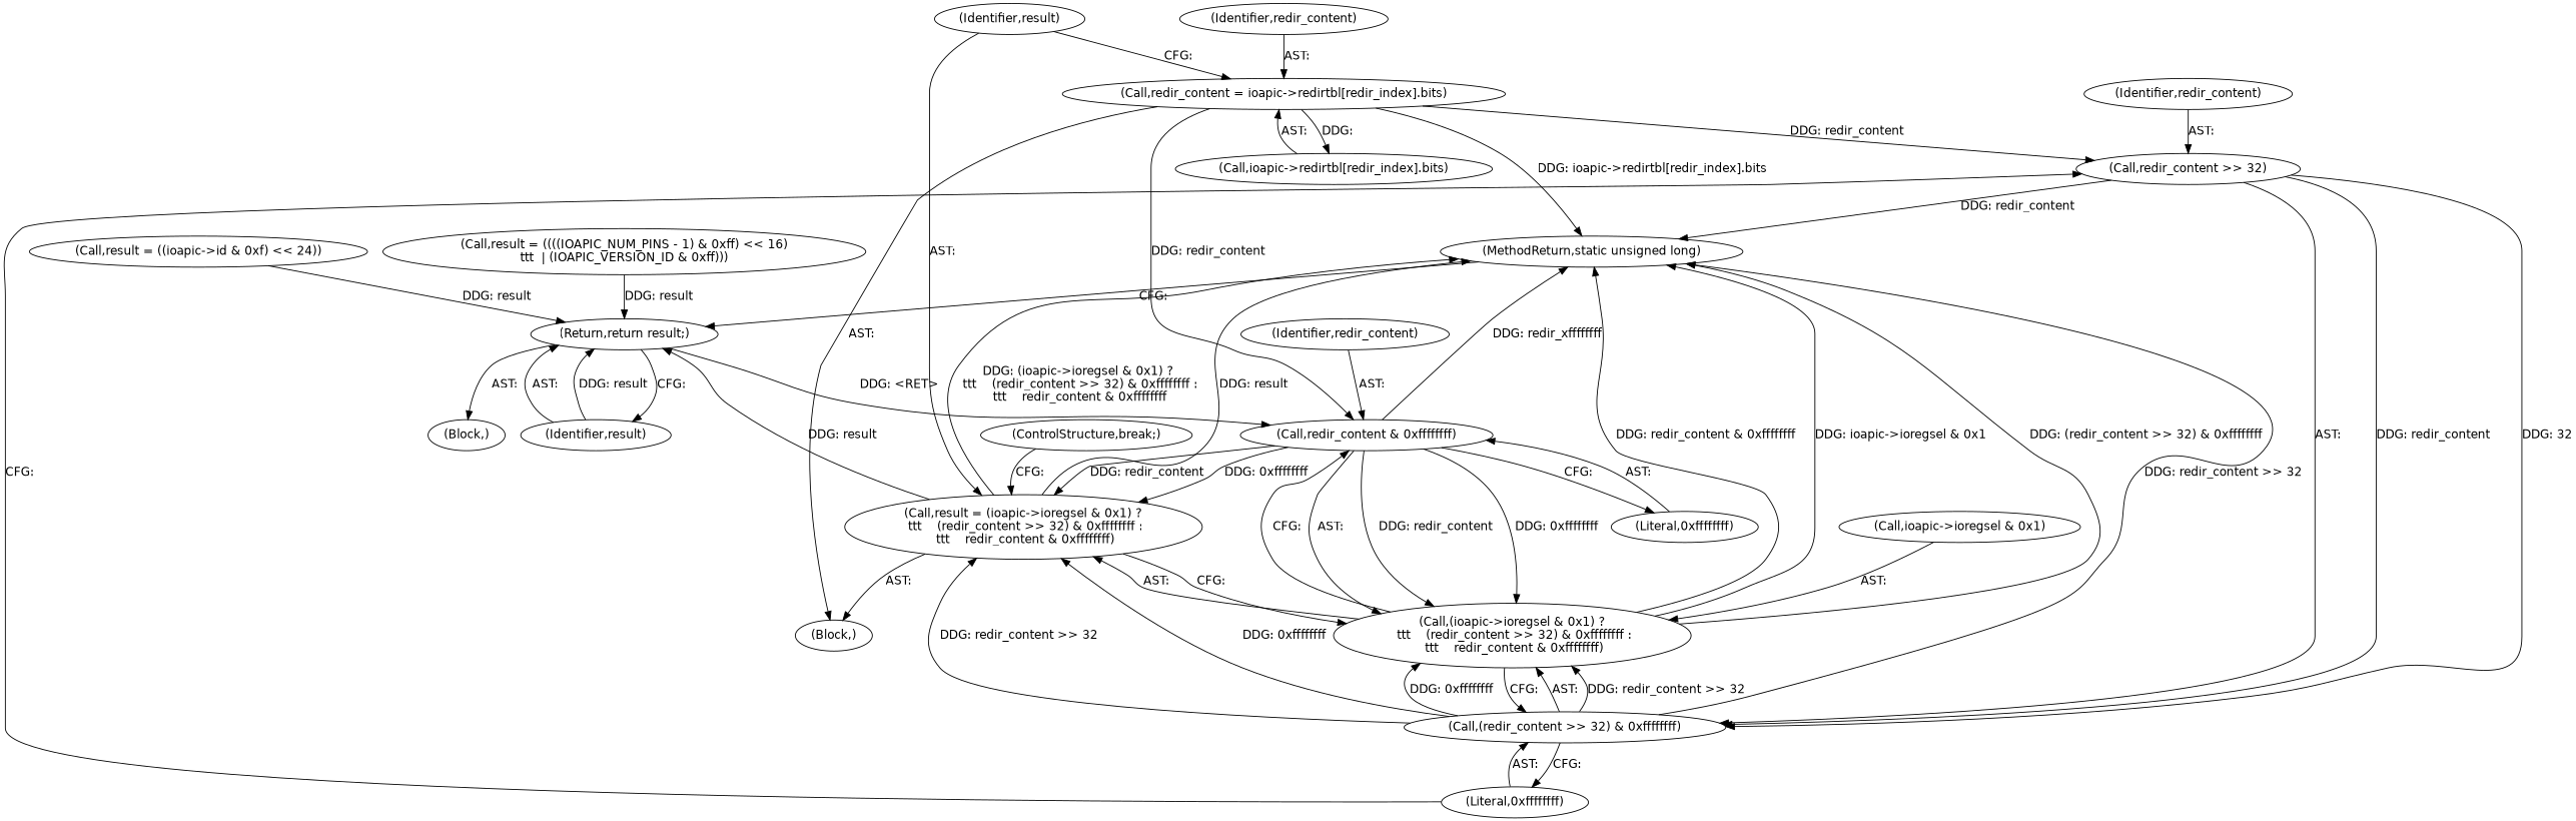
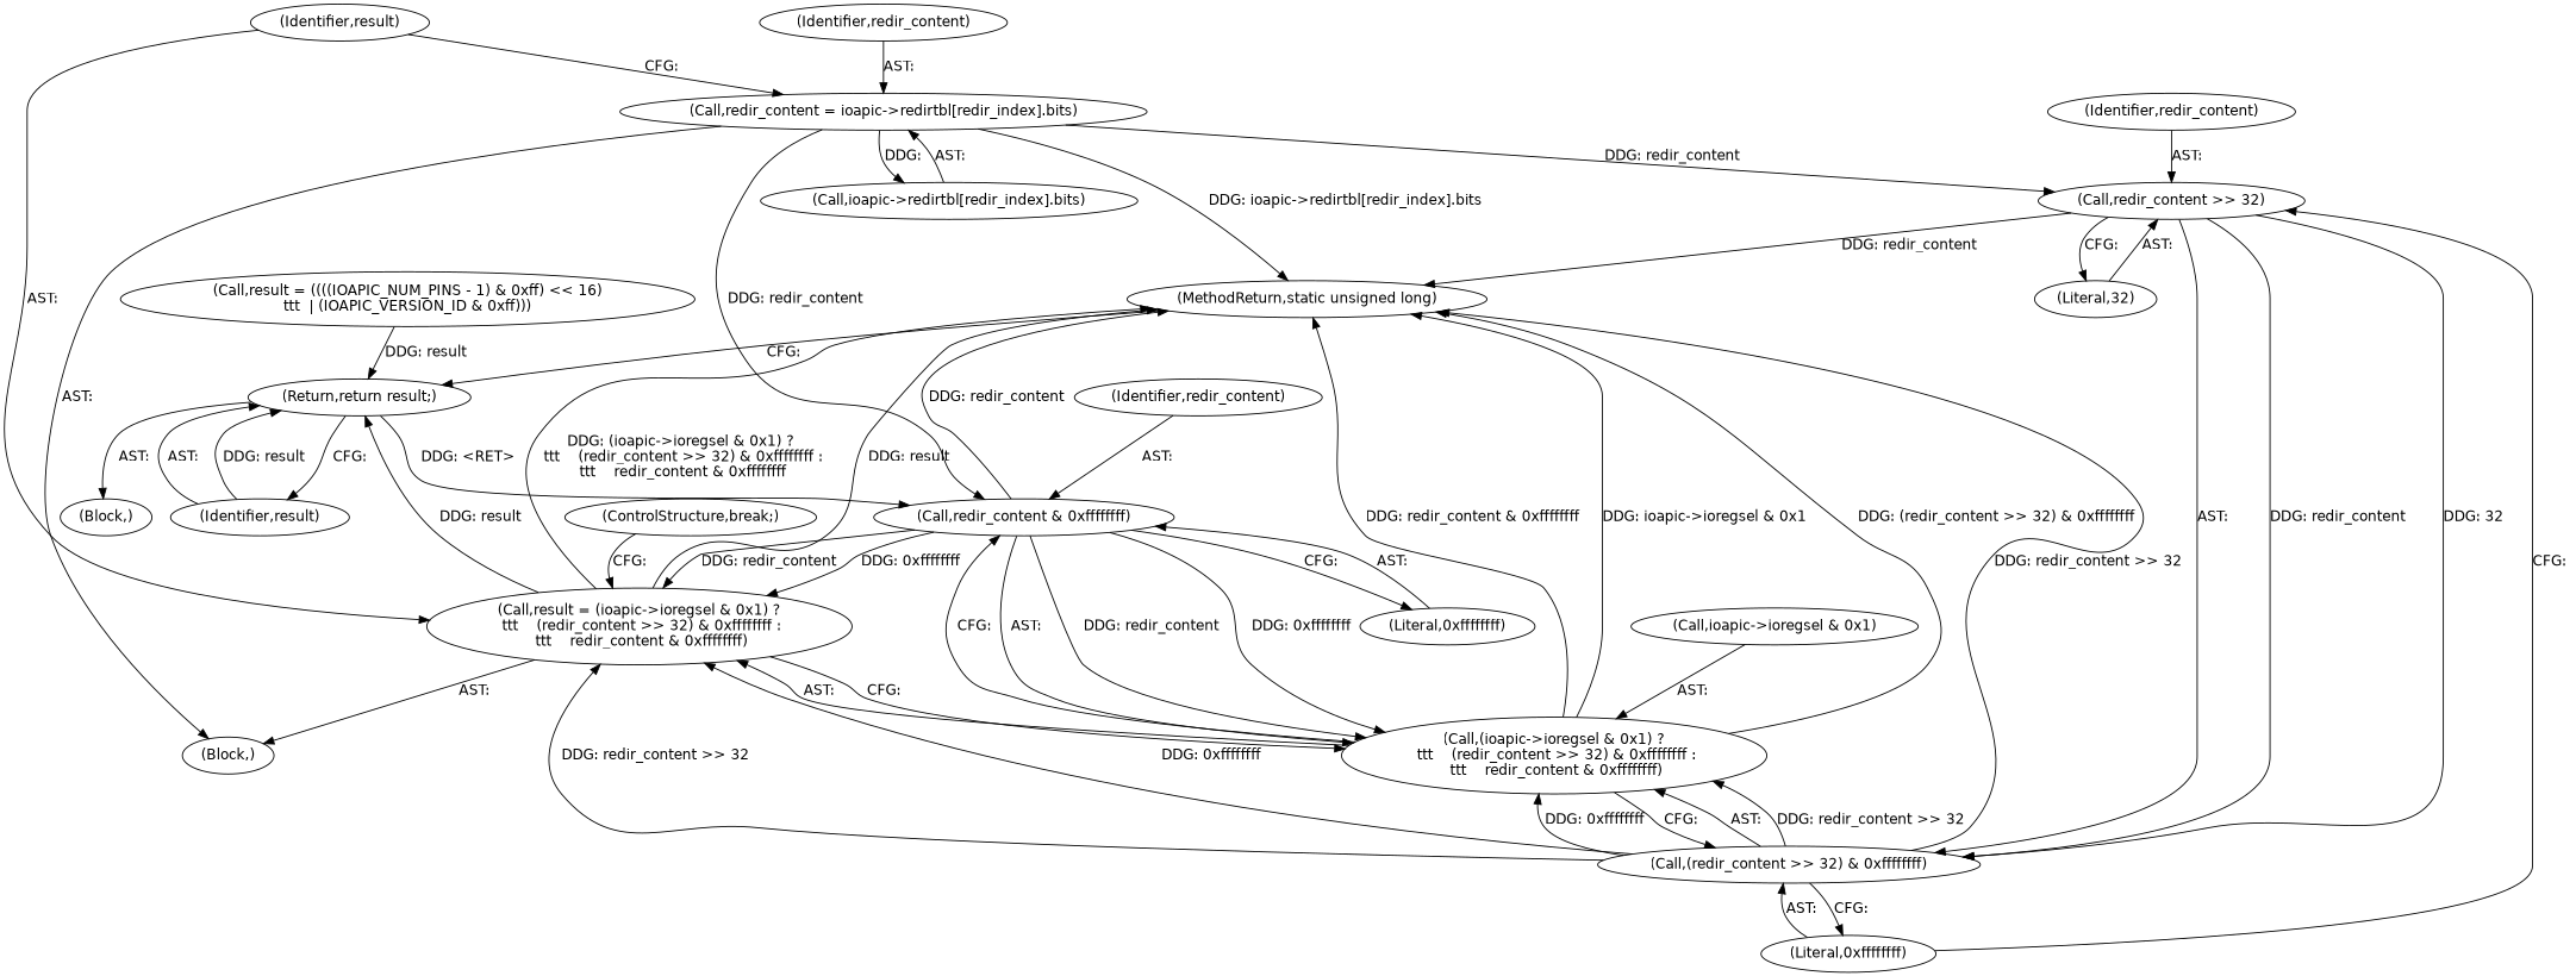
  digraph {
    fontname="DejaVu Sans"
    node [fontname="DejaVu Sans"]
    edge [fontname="DejaVu Sans"]
    n1 [label="(Call,redir_content = ioapic->redirtbl[redir_index].bits)"]
    n2 [label="(Call,redir_content >> 32)"]
    n3 [label="(Call,redir_content & 0xffffffff)"]
    n4 [label="(Block,)"]
    n5 [label="(MethodReturn,static unsigned long)"]
    n6 [label="(Call,ioapic->redirtbl[redir_index].bits)"]
    n7 [label="(Call,(redir_content >> 32) & 0xffffffff)"]
+   n8 [label="(Literal,32)"]
    n9 [label="(Call,result = (ioapic->ioregsel & 0x1) ?\n \t\t\t    (redir_content >> 32) & 0xffffffff :\n \t\t\t    redir_content & 0xffffffff)"]
    n10 [label="(Call,(ioapic->ioregsel & 0x1) ?\n \t\t\t    (redir_content >> 32) & 0xffffffff :\n \t\t\t    redir_content & 0xffffffff)"]
    n11 [label="(Literal,0xffffffff)"]
    n12 [label="(Return,return result;)"]
    n13 [label="(Literal,0xffffffff)"]
    n14 [label="(Identifier,result)"]
    n15 [label="(Block,)"]
    n16 [label="(Identifier,redir_content)"]
-   n17 [label="(Call,result = ((ioapic->id & 0xf) << 24))"]
    n18 [label="(Identifier,redir_content)"]
    n19 [label="(ControlStructure,break;)"]
    n20 [label="(Call,ioapic->ioregsel & 0x1)"]
    n21 [label="(Identifier,result)"]
    n22 [label="(Call,result = ((((IOAPIC_NUM_PINS - 1) & 0xff) << 16)\n\t\t\t  | (IOAPIC_VERSION_ID & 0xff)))"]
    n23 [label="(Identifier,redir_content)"]
    n1 -> n2 [label="DDG: redir_content"]
    n1 -> n3 [label="DDG: redir_content"]
    n1 -> n4 [label="AST: "]
    n1 -> n5 [label="DDG: ioapic->redirtbl[redir_index].bits"]
    n1 -> n6 [label="DDG: "]
    n2 -> n5 [label="DDG: redir_content"]
    n2 -> n7 [label="AST: "]
    n2 -> n7 [label="DDG: redir_content"]
    n2 -> n7 [label="DDG: 32"]
-   n3 -> n5 [label="DDG: redir_xffffffff"]
+   n2 -> n8 [label="CFG: "]
+   n3 -> n5 [label="DDG: redir_content"]
    n3 -> n9 [label="DDG: redir_content"]
    n3 -> n9 [label="DDG: 0xffffffff"]
    n3 -> n10 [label="AST: "]
    n3 -> n10 [label="DDG: redir_content"]
    n3 -> n10 [label="DDG: 0xffffffff"]
    n3 -> n11 [label="CFG: "]
    n5 -> n12 [label="CFG: "]
    n6 -> n1 [label="AST: "]
    n7 -> n5 [label="DDG: redir_content >> 32"]
    n7 -> n9 [label="DDG: redir_content >> 32"]
    n7 -> n9 [label="DDG: 0xffffffff"]
    n7 -> n10 [label="AST: "]
    n7 -> n10 [label="DDG: redir_content >> 32"]
    n7 -> n10 [label="DDG: 0xffffffff"]
    n7 -> n13 [label="CFG: "]
+   n8 -> n2 [label="AST: "]
    n9 -> n4 [label="AST: "]
    n9 -> n5 [label="DDG: (ioapic->ioregsel & 0x1) ?\n \t\t\t    (redir_content >> 32) & 0xffffffff :\n \t\t\t    redir_content & 0xffffffff"]
    n9 -> n5 [label="DDG: result"]
    n9 -> n10 [label="CFG: "]
    n9 -> n12 [label="DDG: result"]
    n10 -> n3 [label="CFG: "]
    n10 -> n5 [label="DDG: redir_content & 0xffffffff"]
    n10 -> n5 [label="DDG: ioapic->ioregsel & 0x1"]
    n10 -> n5 [label="DDG: (redir_content >> 32) & 0xffffffff"]
    n10 -> n7 [label="CFG: "]
    n10 -> n9 [label="AST: "]
    n11 -> n3 [label="AST: "]
    n12 -> n3 [label="DDG: <RET>"]
    n12 -> n14 [label="CFG: "]
    n12 -> n15 [label="AST: "]
    n13 -> n2 [label="CFG: "]
    n13 -> n7 [label="AST: "]
    n14 -> n12 [label="AST: "]
    n14 -> n12 [label="DDG: result"]
    n16 -> n3 [label="AST: "]
-   n17 -> n12 [label="DDG: result"]
    n18 -> n1 [label="AST: "]
    n19 -> n9 [label="CFG: "]
    n20 -> n10 [label="AST: "]
    n21 -> n1 [label="CFG: "]
    n21 -> n9 [label="AST: "]
    n22 -> n12 [label="DDG: result"]
    n23 -> n2 [label="AST: "]
  }
